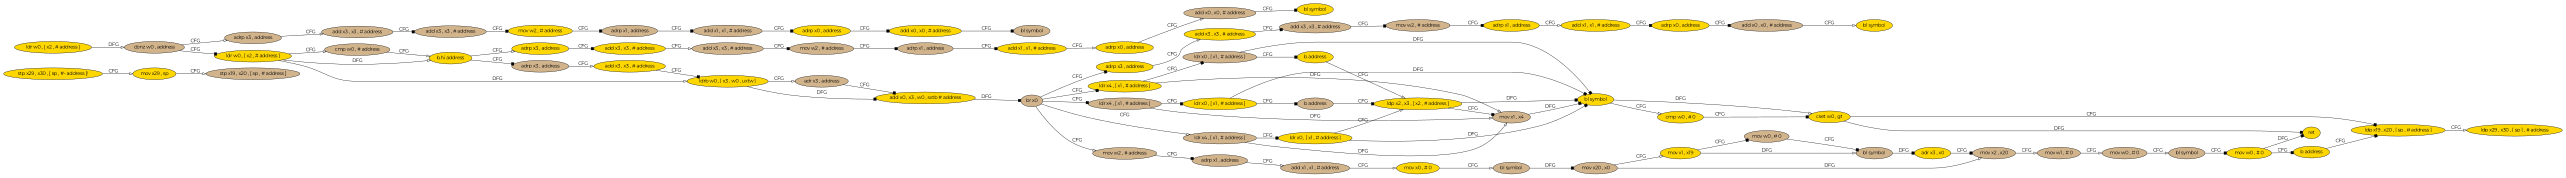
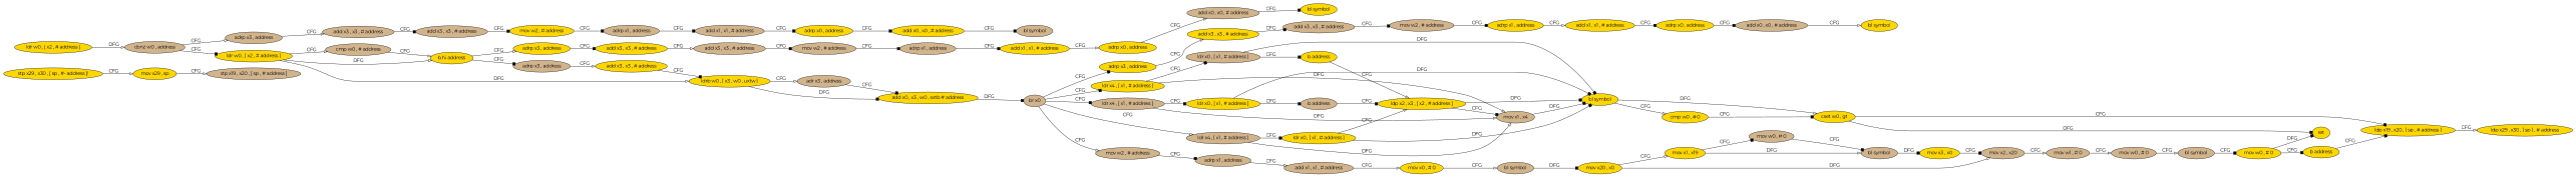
  digraph {
    fontname=Montserrat
    rankdir=LR
    node [fillcolor=gold fontname=Montserrat style=filled]
    edge [arrowhead=box fontname=Montserrat]
    n1 [label="stp x29 , x30 , [ sp , #- address ]!"]
    n2 [label="mov x29 , sp"]
    n3 [fillcolor=tan label="stp x19 , x20 , [ sp , # address ]"]
    n4 [label="ldr w0 , [ x2 , # address ]"]
    n5 [fillcolor=tan label="cbnz w0 , address"]
    n6 [label="mov x1 , x19"]
    n7 [fillcolor=tan label="mov w0 , # 0"]
    n8 [fillcolor=tan label="bl symbol"]
    n9 [fillcolor=tan label="adrp x3 , address"]
    n10 [label="ldr w0 , [ x2 , # address ]"]
    n11 [fillcolor=tan label="add x3 , x3 , # address"]
    n12 [fillcolor=tan label="cmp w0 , # address"]
    n13 [label="b.hi address"]
    n14 [label="ldrb w0 , [ x3 , w0 , uxtw ]"]
    n15 [fillcolor=tan label="add x3 , x3 , # address"]
    n16 [label="adrp x3 , address"]
    n17 [fillcolor=tan label="adrp x3 , address"]
    n18 [fillcolor=tan label="adr x3 , address"]
    n19 [label="add x0 , x3 , w0 , sxtb # address"]
    n20 [label="mov w2 , # address"]
    n21 [fillcolor=tan label="adrp x1 , address"]
    n22 [fillcolor=tan label="add x1 , x1 , # address"]
    n23 [label="adrp x0 , address"]
    n24 [label="add x0 , x0 , # address"]
    n25 [fillcolor=tan label="bl symbol"]
    n26 [label="add x3 , x3 , # address"]
    n27 [label="add x3 , x3 , # address"]
    n28 [fillcolor=tan label="add x3 , x3 , # address"]
    n29 [fillcolor=tan label="mov w2 , # address"]
    n30 [fillcolor=tan label="adrp x1 , address"]
    n31 [label="add x1 , x1 , # address"]
    n32 [label="adrp x0 , address"]
    n33 [fillcolor=tan label="add x0 , x0 , # address"]
    n34 [label="bl symbol"]
    n35 [fillcolor=tan label="br x0"]
    n36 [label="adrp x3 , address"]
    n37 [fillcolor=tan label="ldr x4 , [ x1 , # address ]"]
    n38 [fillcolor=tan label="mov w2 , # address"]
    n39 [label="ldr x4 , [ x1 , # address ]"]
    n40 [fillcolor=tan label="ldr x4 , [ x1 , # address ]"]
    n41 [label="add x3 , x3 , # address"]
    n42 [label="ldr x0 , [ x1 , # address ]"]
    n43 [fillcolor=tan label="mov x1 , x4"]
    n44 [fillcolor=tan label="adrp x1 , address"]
    n45 [fillcolor=tan label="ldr x0 , [ x1 , # address ]"]
    n46 [label="ldr x0 , [ x1 , # address ]"]
    n47 [fillcolor=tan label="add x3 , x3 , # address"]
    n48 [label="ldp x2 , x3 , [ x2 , # address ]"]
    n49 [label="bl symbol"]
    n50 [fillcolor=tan label="add x1 , x1 , # address"]
    n51 [label="b address"]
    n52 [fillcolor=tan label="b address"]
    n53 [fillcolor=tan label="mov w2 , # address"]
    n54 [label="adrp x1 , address"]
    n55 [label="add x1 , x1 , # address"]
    n56 [label="adrp x0 , address"]
    n57 [fillcolor=tan label="add x0 , x0 , # address"]
    n58 [label="bl symbol"]
    n59 [label="cmp w0 , # 0"]
    n60 [label="cset w0 , gt"]
    n61 [label="mov x0 , # 0"]
    n62 [fillcolor=tan label="bl symbol"]
-   n63 [fillcolor=tan label="mov x20 , x0"]
+   n63 [label="mov x20 , x0"]
    n64 [fillcolor=tan label="mov x2 , x20"]
    n65 [fillcolor=tan label="mov w1 , # 0"]
-   n66 [label="adr x3 , x0"]
+   n66 [label="mov x3 , x0"]
    n67 [fillcolor=tan label="mov w0 , # 0"]
    n68 [fillcolor=tan label="bl symbol"]
    n69 [label="mov w0 , # 0"]
    n70 [label="b address"]
    n71 [label=ret]
    n72 [label="ldp x19 , x20 , [ sp , # address ]"]
    n73 [label="ldp x29 , x30 , [ sp ] , # address"]
    n1 -> n2 [arrowhead=onormal label=CFG]
    n2 -> n3 [arrowhead=onormal label=CFG]
    n4 -> n5 [arrowhead=onormal label=DFG]
    n5 -> n9 [arrowhead=onormal label=CFG]
    n5 -> n10 [label=CFG]
    n6 -> n7 [label=CFG]
    n6 -> n8 [arrowhead=onormal label=DFG]
    n7 -> n8 [label=CFG]
    n8 -> n66 [label=DFG]
    n9 -> n11 [arrowhead=onormal label=CFG]
    n10 -> n12 [arrowhead=onormal label=CFG]
    n10 -> n13 [arrowhead=onormal label=DFG]
    n10 -> n14 [arrowhead=onormal label=DFG]
    n11 -> n15 [label=CFG]
    n12 -> n13 [arrowhead=onormal label=CFG]
    n13 -> n16 [arrowhead=onormal label=CFG]
    n13 -> n17 [label=CFG]
    n14 -> n18 [arrowhead=onormal label=CFG]
    n14 -> n19 [label=DFG]
    n15 -> n20 [label=CFG]
    n16 -> n26 [label=CFG]
    n17 -> n27 [arrowhead=onormal label=CFG]
    n18 -> n19 [label=CFG]
    n19 -> n35 [label=DFG]
    n20 -> n21 [label=CFG]
    n21 -> n22 [label=CFG]
    n22 -> n23 [label=CFG]
    n23 -> n24 [label=CFG]
    n24 -> n25 [label=CFG]
    n26 -> n28 [arrowhead=onormal label=CFG]
    n27 -> n14 [label=CFG]
    n28 -> n29 [label=CFG]
    n29 -> n30 [label=CFG]
    n30 -> n31 [label=CFG]
    n31 -> n32 [arrowhead=onormal label=CFG]
    n32 -> n33 [arrowhead=onormal label=CFG]
    n33 -> n34 [label=CFG]
    n35 -> n36 [label=CFG]
    n35 -> n37 [arrowhead=onormal label=CFG]
    n35 -> n38 [arrowhead=onormal label=CFG]
    n35 -> n39 [label=CFG]
    n35 -> n40 [label=CFG]
    n36 -> n41 [arrowhead=onormal label=CFG]
    n37 -> n42 [label=CFG]
    n37 -> n43 [arrowhead=onormal label=DFG]
    n38 -> n44 [label=CFG]
    n39 -> n43 [arrowhead=onormal label=DFG]
    n39 -> n45 [label=CFG]
    n40 -> n43 [arrowhead=onormal label=DFG]
    n40 -> n46 [label=CFG]
    n41 -> n47 [label=CFG]
    n42 -> n48 [arrowhead=onormal label=CFG]
    n42 -> n49 [label=DFG]
    n43 -> n49 [label=DFG]
    n44 -> n50 [arrowhead=onormal label=CFG]
    n45 -> n49 [label=DFG]
    n45 -> n51 [label=CFG]
    n46 -> n49 [label=DFG]
    n46 -> n52 [label=CFG]
    n47 -> n53 [label=CFG]
    n48 -> n43 [label=CFG]
    n48 -> n49 [label=DFG]
    n49 -> n59 [arrowhead=onormal label=CFG]
    n49 -> n60 [arrowhead=onormal label=DFG]
    n50 -> n61 [arrowhead=onormal label=CFG]
    n51 -> n48 [arrowhead=onormal label=CFG]
    n52 -> n48 [label=CFG]
    n53 -> n54 [label=CFG]
    n54 -> n55 [arrowhead=onormal label=CFG]
    n55 -> n56 [label=CFG]
    n56 -> n57 [label=CFG]
    n57 -> n58 [arrowhead=onormal label=CFG]
    n59 -> n60 [label=CFG]
    n60 -> n71 [label=DFG]
    n60 -> n72 [label=CFG]
    n61 -> n62 [arrowhead=onormal label=CFG]
    n62 -> n63 [label=DFG]
    n63 -> n6 [arrowhead=onormal label=CFG]
    n63 -> n64 [arrowhead=onormal label=DFG]
    n64 -> n65 [arrowhead=onormal label=CFG]
    n65 -> n67 [arrowhead=onormal label=CFG]
    n66 -> n64 [label=CFG]
    n67 -> n68 [arrowhead=onormal label=CFG]
    n68 -> n69 [label=CFG]
    n69 -> n70 [label=CFG]
    n69 -> n71 [label=DFG]
    n70 -> n72 [label=CFG]
    n72 -> n73 [arrowhead=onormal label=CFG]
  }
